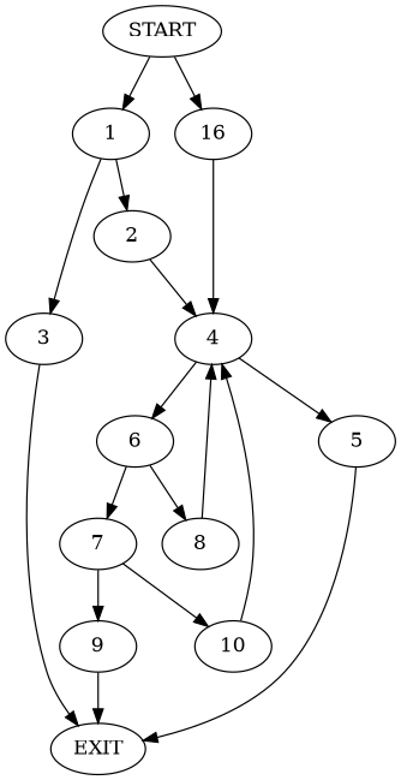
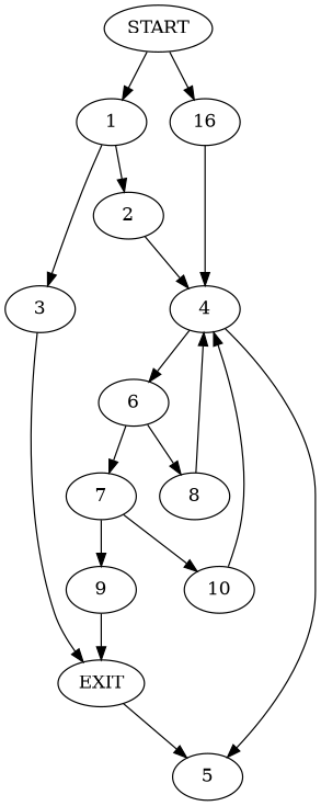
  digraph {
    n1 [label=START]
    1
    n3 [label=16]
    2
    3
    4
    n7 [label=EXIT]
    5
    6
    7
    8
    9
    10
    n1 -> 1
    n1 -> n3
    1 -> 2
    1 -> 3
    n3 -> 4
    2 -> 4
    3 -> n7
    4 -> 5
    4 -> 6
-   5 -> n7
+   n7 -> 5
    6 -> 7
    6 -> 8
    7 -> 9
    7 -> 10
    8 -> 4
    9 -> n7
    10 -> 4
  }
